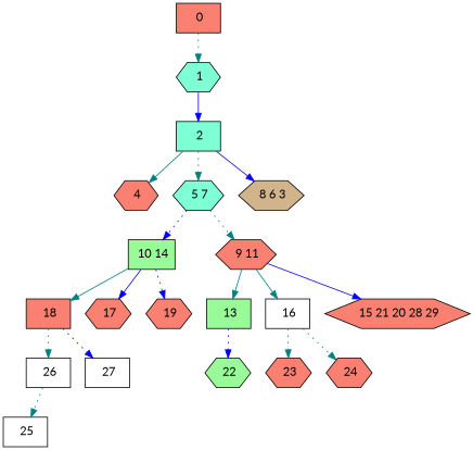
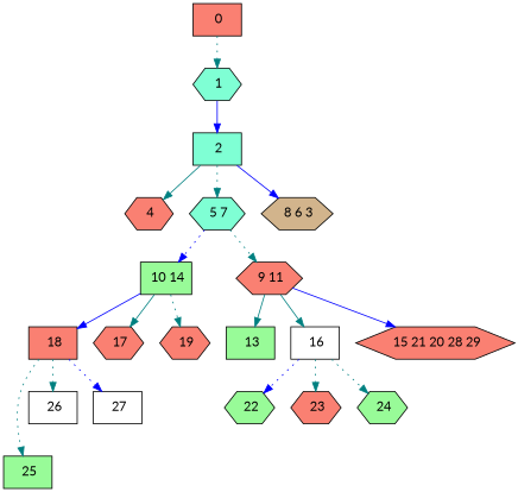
  digraph {
    fontname=Lato
    node [fillcolor=salmon fontname=Lato shape=hexagon style=filled]
    edge [color=teal fontname=Lato style=dotted]
    " 0" [shape=box]
    " 1" [fillcolor=aquamarine]
    " 2" [fillcolor=aquamarine shape=box]
    " 4"
    " 5 7" [fillcolor=aquamarine]
    " 8 6 3" [fillcolor=tan]
    " 10 14" [fillcolor=palegreen shape=box]
    " 9 11"
    " 18" [shape=box]
    " 17"
    " 19"
    " 16" [fillcolor=white shape=box]
    " 13" [fillcolor=palegreen shape=box]
    " 15 21 20 28 29"
-   " 25" [fillcolor=white shape=box]
+   " 25" [fillcolor=palegreen shape=box]
    " 26" [fillcolor=white shape=box]
    " 27" [fillcolor=white shape=box]
    " 22" [fillcolor=palegreen]
    " 23"
-   " 24"
+   " 24" [fillcolor=palegreen]
    " 0" -> " 1"
    " 1" -> " 2" [color=blue style=solid]
    " 2" -> " 4" [style=solid]
    " 2" -> " 5 7"
    " 2" -> " 8 6 3" [color=blue style=solid]
    " 5 7" -> " 10 14" [color=blue]
    " 5 7" -> " 9 11"
-   " 10 14" -> " 18" [style=solid]
-   " 10 14" -> " 17" [color=blue style=solid]
-   " 10 14" -> " 19" [color=blue]
+   " 10 14" -> " 18" [color=blue style=solid]
+   " 10 14" -> " 17" [style=solid]
+   " 10 14" -> " 19"
    " 9 11" -> " 16" [style=solid]
    " 9 11" -> " 13" [style=solid]
    " 9 11" -> " 15 21 20 28 29" [color=blue style=solid]
-   " 26" -> " 25"
+   " 18" -> " 25"
    " 18" -> " 26"
    " 18" -> " 27" [color=blue]
-   " 13" -> " 22" [color=blue]
+   " 16" -> " 22" [color=blue]
    " 16" -> " 23"
    " 16" -> " 24"
  }
